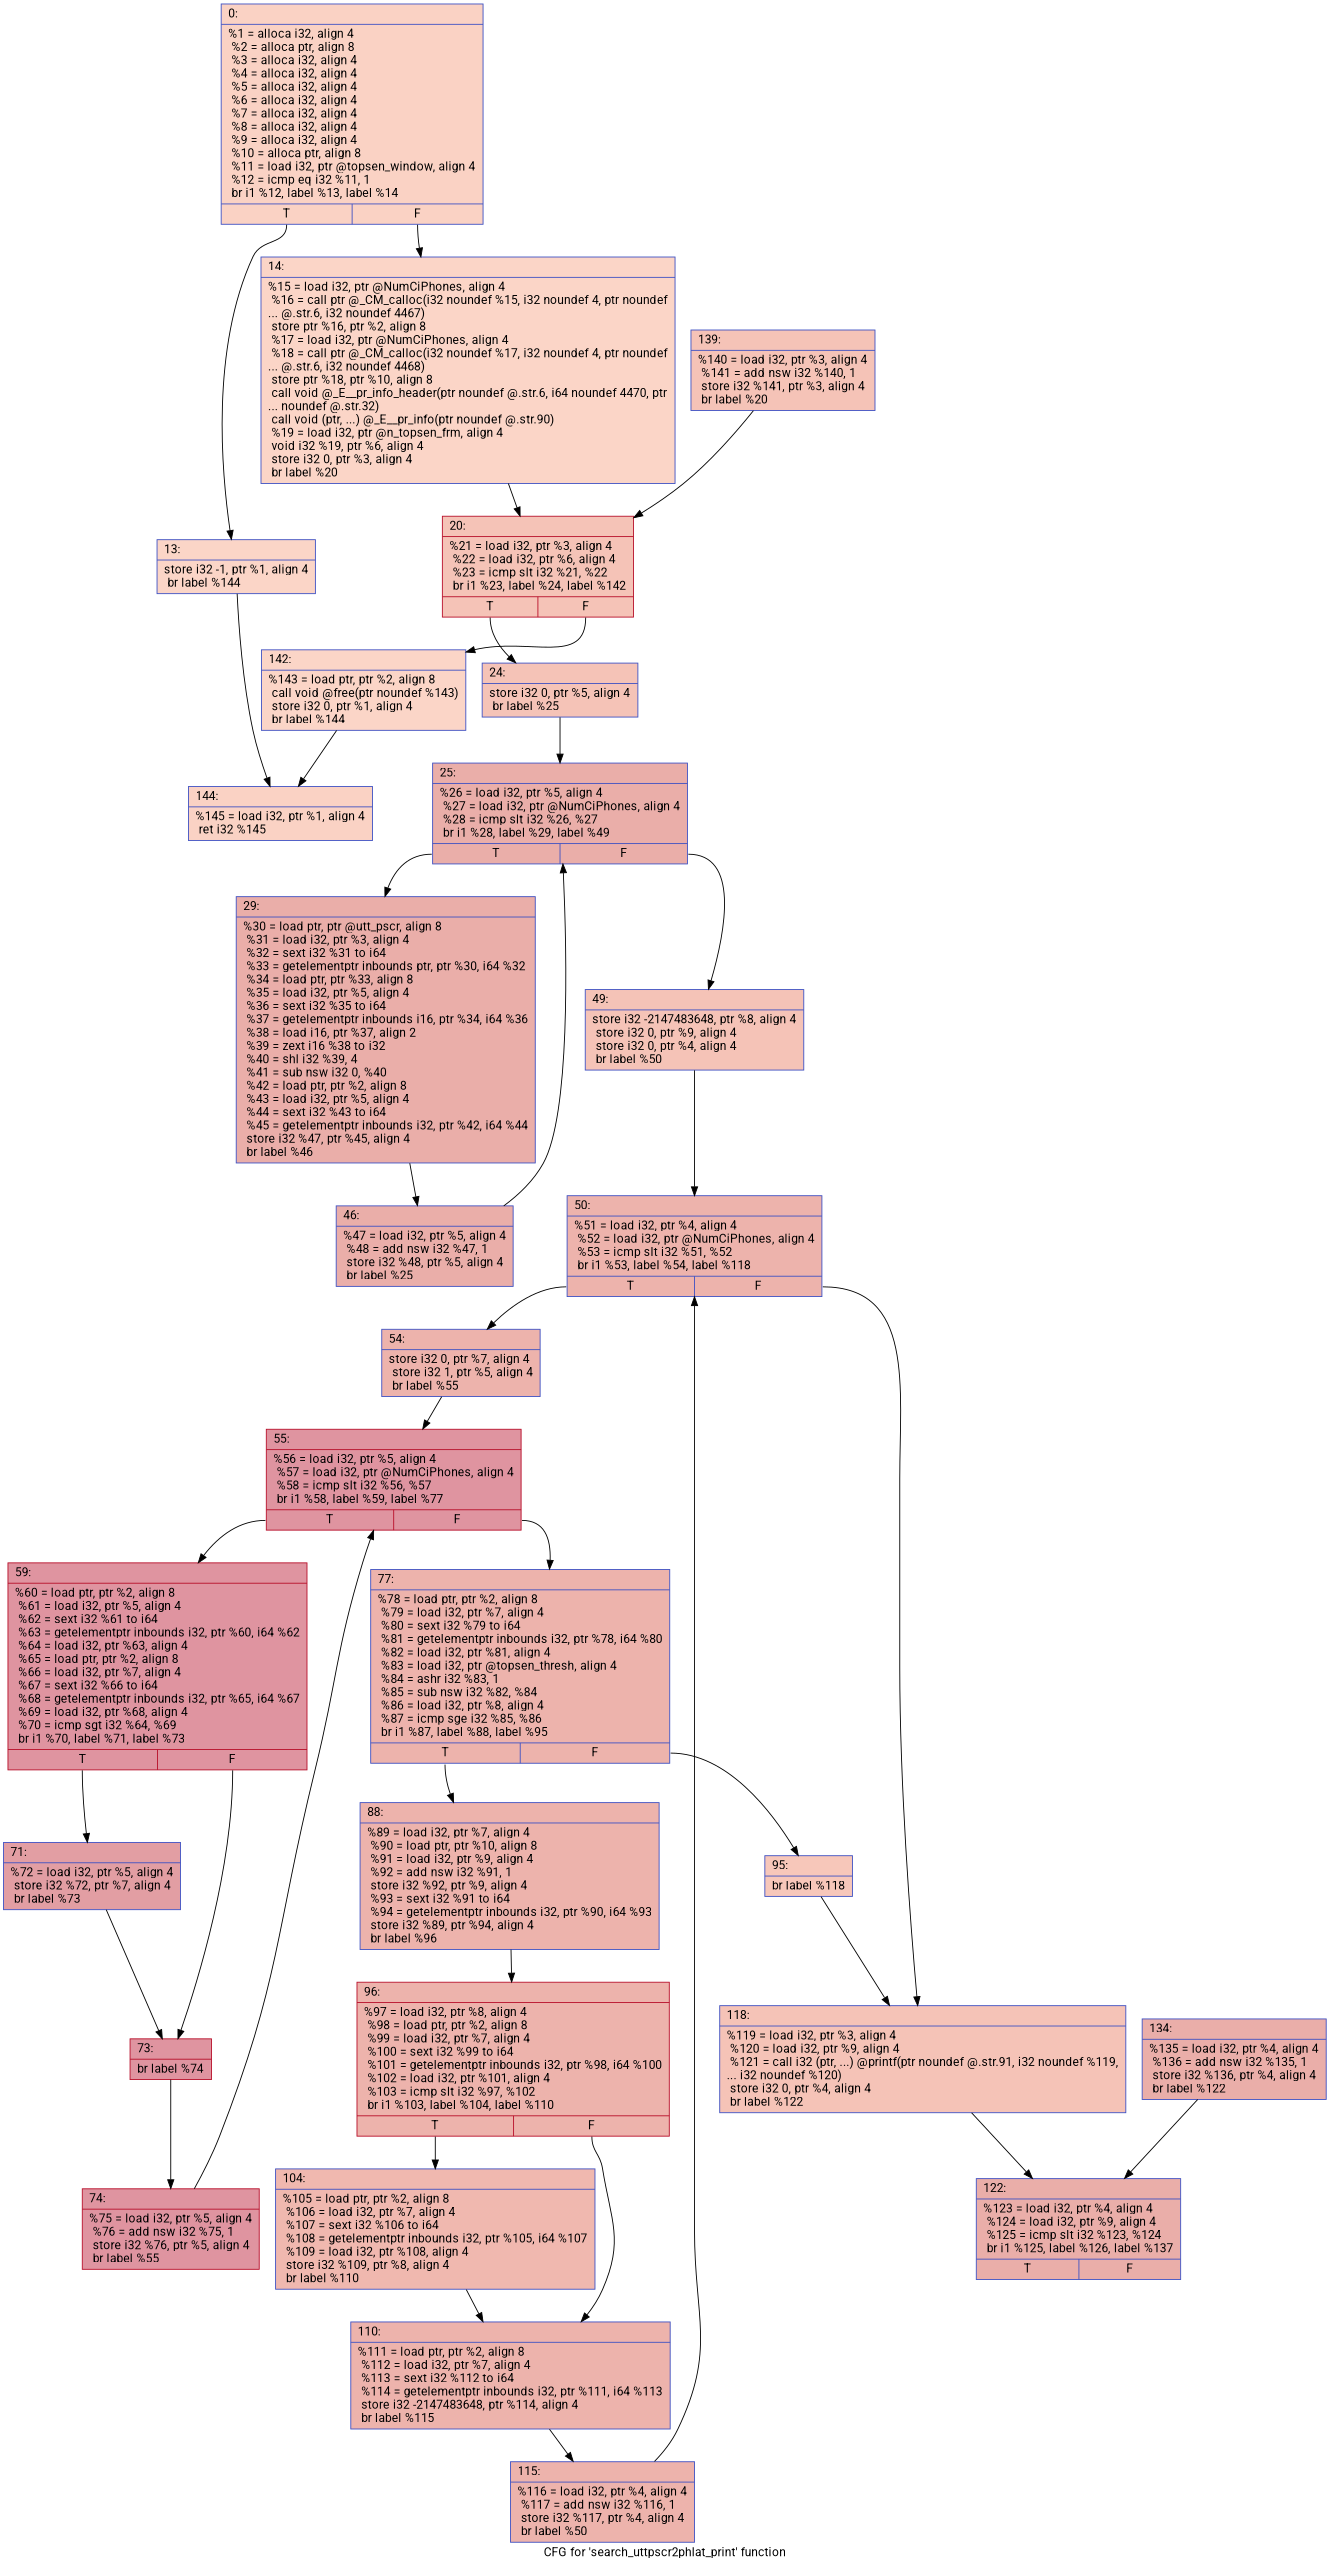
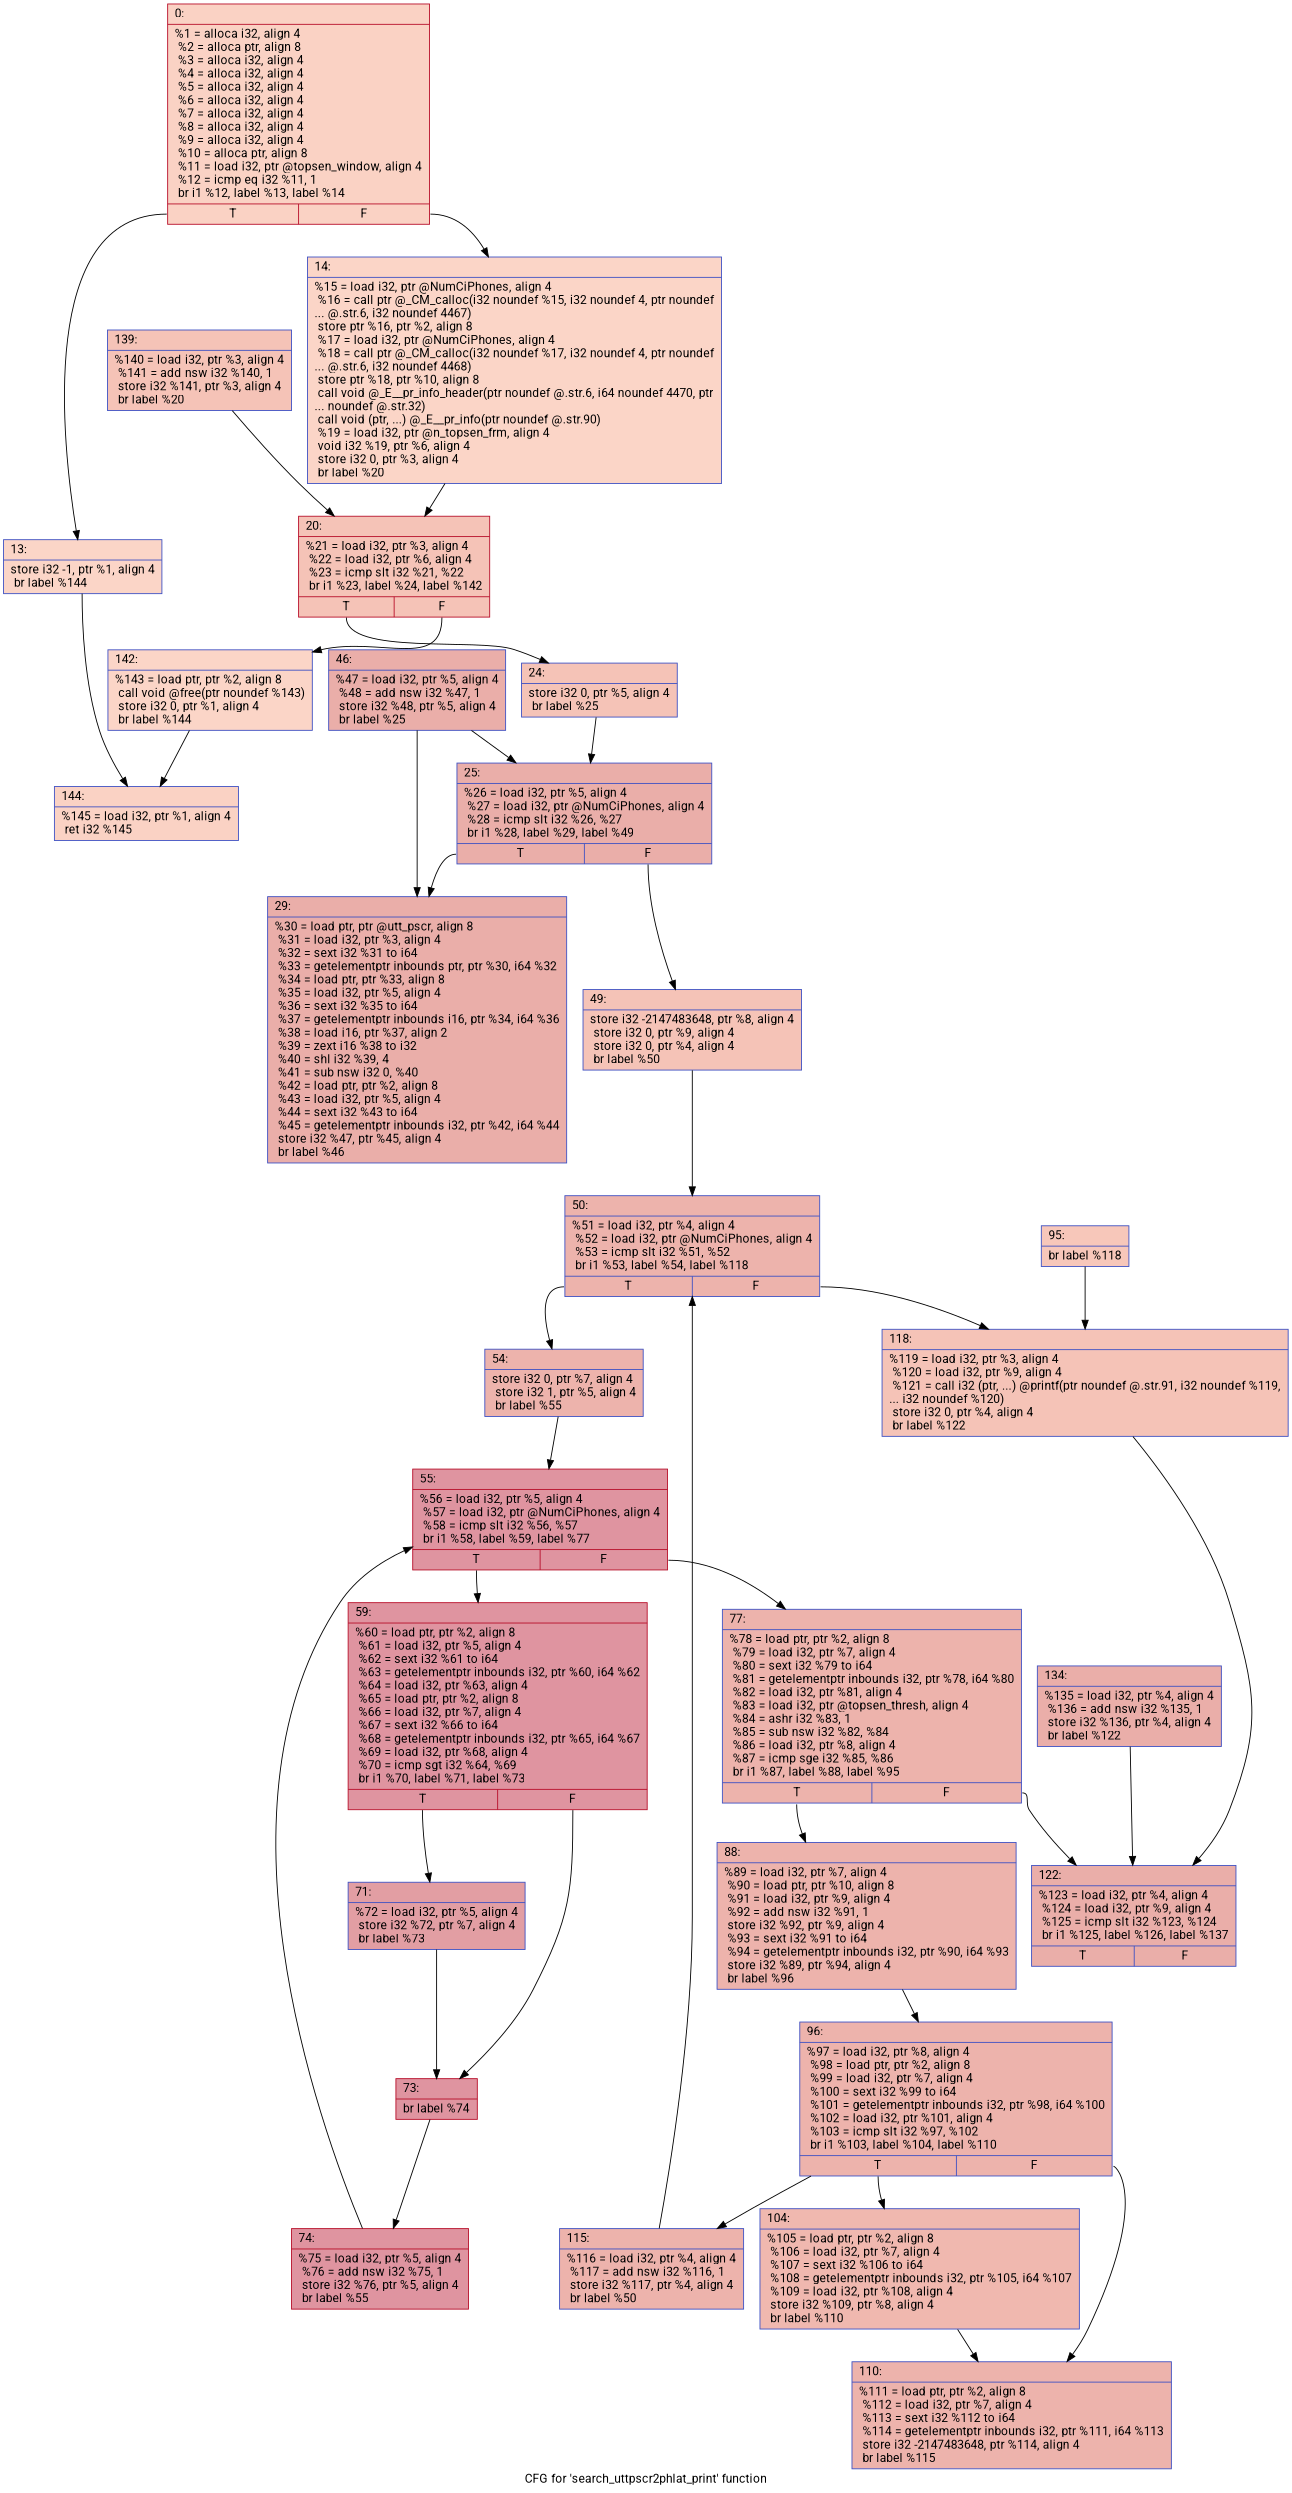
  digraph {
    fontname=Roboto
    label="CFG for 'search_uttpscr2phlat_print' function"
    node [color="#3d50c3ff" fillcolor="#d6524470" fontname=Roboto shape=record style=filled]
    edge [fontname=Roboto]
-   n1 [fillcolor="#f4987a70" label="{0:\l|  %1 = alloca i32, align 4\l  %2 = alloca ptr, align 8\l  %3 = alloca i32, align 4\l  %4 = alloca i32, align 4\l  %5 = alloca i32, align 4\l  %6 = alloca i32, align 4\l  %7 = alloca i32, align 4\l  %8 = alloca i32, align 4\l  %9 = alloca i32, align 4\l  %10 = alloca ptr, align 8\l  %11 = load i32, ptr @topsen_window, align 4\l  %12 = icmp eq i32 %11, 1\l  br i1 %12, label %13, label %14\l|{<s0>T|<s1>F}}"]
+   n1 [color="#b70d28ff" fillcolor="#f4987a70" label="{0:\l|  %1 = alloca i32, align 4\l  %2 = alloca ptr, align 8\l  %3 = alloca i32, align 4\l  %4 = alloca i32, align 4\l  %5 = alloca i32, align 4\l  %6 = alloca i32, align 4\l  %7 = alloca i32, align 4\l  %8 = alloca i32, align 4\l  %9 = alloca i32, align 4\l  %10 = alloca ptr, align 8\l  %11 = load i32, ptr @topsen_window, align 4\l  %12 = icmp eq i32 %11, 1\l  br i1 %12, label %13, label %14\l|{<s0>T|<s1>F}}"]
    n2 [fillcolor="#f5a08170" label="{13:\l|  store i32 -1, ptr %1, align 4\l  br label %144\l}"]
    n3 [fillcolor="#f5a08170" label="{14:\l|  %15 = load i32, ptr @NumCiPhones, align 4\l  %16 = call ptr @_CM_calloc(i32 noundef %15, i32 noundef 4, ptr noundef\l... @.str.6, i32 noundef 4467)\l  store ptr %16, ptr %2, align 8\l  %17 = load i32, ptr @NumCiPhones, align 4\l  %18 = call ptr @_CM_calloc(i32 noundef %17, i32 noundef 4, ptr noundef\l... @.str.6, i32 noundef 4468)\l  store ptr %18, ptr %10, align 8\l  call void @_E__pr_info_header(ptr noundef @.str.6, i64 noundef 4470, ptr\l... noundef @.str.32)\l  call void (ptr, ...) @_E__pr_info(ptr noundef @.str.90)\l  %19 = load i32, ptr @n_topsen_frm, align 4\l  void i32 %19, ptr %6, align 4\l  store i32 0, ptr %3, align 4\l  br label %20\l}"]
    n4 [fillcolor="#f4987a70" label="{144:\l|  %145 = load i32, ptr %1, align 4\l  ret i32 %145\l}"]
    n5 [color="#b70d28ff" fillcolor="#e8765c70" label="{20:\l|  %21 = load i32, ptr %3, align 4\l  %22 = load i32, ptr %6, align 4\l  %23 = icmp slt i32 %21, %22\l  br i1 %23, label %24, label %142\l|{<s0>T|<s1>F}}"]
    n6 [fillcolor="#e8765c70" label="{24:\l|  store i32 0, ptr %5, align 4\l  br label %25\l}"]
    n7 [fillcolor="#f5a08170" label="{142:\l|  %143 = load ptr, ptr %2, align 8\l  call void @free(ptr noundef %143)\l  store i32 0, ptr %1, align 4\l  br label %144\l}"]
    n8 [fillcolor="#d0473d70" label="{25:\l|  %26 = load i32, ptr %5, align 4\l  %27 = load i32, ptr @NumCiPhones, align 4\l  %28 = icmp slt i32 %26, %27\l  br i1 %28, label %29, label %49\l|{<s0>T|<s1>F}}"]
    n9 [fillcolor="#d0473d70" label="{29:\l|  %30 = load ptr, ptr @utt_pscr, align 8\l  %31 = load i32, ptr %3, align 4\l  %32 = sext i32 %31 to i64\l  %33 = getelementptr inbounds ptr, ptr %30, i64 %32\l  %34 = load ptr, ptr %33, align 8\l  %35 = load i32, ptr %5, align 4\l  %36 = sext i32 %35 to i64\l  %37 = getelementptr inbounds i16, ptr %34, i64 %36\l  %38 = load i16, ptr %37, align 2\l  %39 = zext i16 %38 to i32\l  %40 = shl i32 %39, 4\l  %41 = sub nsw i32 0, %40\l  %42 = load ptr, ptr %2, align 8\l  %43 = load i32, ptr %5, align 4\l  %44 = sext i32 %43 to i64\l  %45 = getelementptr inbounds i32, ptr %42, i64 %44\l  store i32 %47, ptr %45, align 4\l  br label %46\l}"]
    n10 [fillcolor="#e8765c70" label="{49:\l|  store i32 -2147483648, ptr %8, align 4\l  store i32 0, ptr %9, align 4\l  store i32 0, ptr %4, align 4\l  br label %50\l}"]
    n11 [fillcolor="#d0473d70" label="{46:\l|  %47 = load i32, ptr %5, align 4\l  %48 = add nsw i32 %47, 1\l  store i32 %48, ptr %5, align 4\l  br label %25\l}"]
    n12 [label="{50:\l|  %51 = load i32, ptr %4, align 4\l  %52 = load i32, ptr @NumCiPhones, align 4\l  %53 = icmp slt i32 %51, %52\l  br i1 %53, label %54, label %118\l|{<s0>T|<s1>F}}"]
    n13 [label="{54:\l|  store i32 0, ptr %7, align 4\l  store i32 1, ptr %5, align 4\l  br label %55\l}"]
    n14 [fillcolor="#e8765c70" label="{118:\l|  %119 = load i32, ptr %3, align 4\l  %120 = load i32, ptr %9, align 4\l  %121 = call i32 (ptr, ...) @printf(ptr noundef @.str.91, i32 noundef %119,\l... i32 noundef %120)\l  store i32 0, ptr %4, align 4\l  br label %122\l}"]
    n15 [color="#b70d28ff" fillcolor="#b70d2870" label="{55:\l|  %56 = load i32, ptr %5, align 4\l  %57 = load i32, ptr @NumCiPhones, align 4\l  %58 = icmp slt i32 %56, %57\l  br i1 %58, label %59, label %77\l|{<s0>T|<s1>F}}"]
    n16 [fillcolor="#d0473d70" label="{122:\l|  %123 = load i32, ptr %4, align 4\l  %124 = load i32, ptr %9, align 4\l  %125 = icmp slt i32 %123, %124\l  br i1 %125, label %126, label %137\l|{<s0>T|<s1>F}}"]
    n17 [color="#b70d28ff" fillcolor="#b70d2870" label="{59:\l|  %60 = load ptr, ptr %2, align 8\l  %61 = load i32, ptr %5, align 4\l  %62 = sext i32 %61 to i64\l  %63 = getelementptr inbounds i32, ptr %60, i64 %62\l  %64 = load i32, ptr %63, align 4\l  %65 = load ptr, ptr %2, align 8\l  %66 = load i32, ptr %7, align 4\l  %67 = sext i32 %66 to i64\l  %68 = getelementptr inbounds i32, ptr %65, i64 %67\l  %69 = load i32, ptr %68, align 4\l  %70 = icmp sgt i32 %64, %69\l  br i1 %70, label %71, label %73\l|{<s0>T|<s1>F}}"]
    n18 [label="{77:\l|  %78 = load ptr, ptr %2, align 8\l  %79 = load i32, ptr %7, align 4\l  %80 = sext i32 %79 to i64\l  %81 = getelementptr inbounds i32, ptr %78, i64 %80\l  %82 = load i32, ptr %81, align 4\l  %83 = load i32, ptr @topsen_thresh, align 4\l  %84 = ashr i32 %83, 1\l  %85 = sub nsw i32 %82, %84\l  %86 = load i32, ptr %8, align 4\l  %87 = icmp sge i32 %85, %86\l  br i1 %87, label %88, label %95\l|{<s0>T|<s1>F}}"]
    n19 [fillcolor="#be242e70" label="{71:\l|  %72 = load i32, ptr %5, align 4\l  store i32 %72, ptr %7, align 4\l  br label %73\l}"]
    n20 [color="#b70d28ff" fillcolor="#b70d2870" label="{73:\l|  br label %74\l}"]
    n21 [label="{88:\l|  %89 = load i32, ptr %7, align 4\l  %90 = load ptr, ptr %10, align 8\l  %91 = load i32, ptr %9, align 4\l  %92 = add nsw i32 %91, 1\l  store i32 %92, ptr %9, align 4\l  %93 = sext i32 %91 to i64\l  %94 = getelementptr inbounds i32, ptr %90, i64 %93\l  store i32 %89, ptr %94, align 4\l  br label %96\l}"]
    n22 [fillcolor="#ec7f6370" label="{95:\l|  br label %118\l}"]
    n23 [color="#b70d28ff" fillcolor="#b70d2870" label="{74:\l|  %75 = load i32, ptr %5, align 4\l  %76 = add nsw i32 %75, 1\l  store i32 %76, ptr %5, align 4\l  br label %55\l}"]
-   n24 [color="#b70d28ff" label="{96:\l|  %97 = load i32, ptr %8, align 4\l  %98 = load ptr, ptr %2, align 8\l  %99 = load i32, ptr %7, align 4\l  %100 = sext i32 %99 to i64\l  %101 = getelementptr inbounds i32, ptr %98, i64 %100\l  %102 = load i32, ptr %101, align 4\l  %103 = icmp slt i32 %97, %102\l  br i1 %103, label %104, label %110\l|{<s0>T|<s1>F}}"]
+   n24 [label="{96:\l|  %97 = load i32, ptr %8, align 4\l  %98 = load ptr, ptr %2, align 8\l  %99 = load i32, ptr %7, align 4\l  %100 = sext i32 %99 to i64\l  %101 = getelementptr inbounds i32, ptr %98, i64 %100\l  %102 = load i32, ptr %101, align 4\l  %103 = icmp slt i32 %97, %102\l  br i1 %103, label %104, label %110\l|{<s0>T|<s1>F}}"]
    n25 [fillcolor="#dc5d4a70" label="{104:\l|  %105 = load ptr, ptr %2, align 8\l  %106 = load i32, ptr %7, align 4\l  %107 = sext i32 %106 to i64\l  %108 = getelementptr inbounds i32, ptr %105, i64 %107\l  %109 = load i32, ptr %108, align 4\l  store i32 %109, ptr %8, align 4\l  br label %110\l}"]
    n26 [label="{110:\l|  %111 = load ptr, ptr %2, align 8\l  %112 = load i32, ptr %7, align 4\l  %113 = sext i32 %112 to i64\l  %114 = getelementptr inbounds i32, ptr %111, i64 %113\l  store i32 -2147483648, ptr %114, align 4\l  br label %115\l}"]
    n27 [label="{115:\l|  %116 = load i32, ptr %4, align 4\l  %117 = add nsw i32 %116, 1\l  store i32 %117, ptr %4, align 4\l  br label %50\l}"]
    n28 [fillcolor="#d0473d70" label="{134:\l|  %135 = load i32, ptr %4, align 4\l  %136 = add nsw i32 %135, 1\l  store i32 %136, ptr %4, align 4\l  br label %122\l}"]
    n29 [fillcolor="#e8765c70" label="{139:\l|  %140 = load i32, ptr %3, align 4\l  %141 = add nsw i32 %140, 1\l  store i32 %141, ptr %3, align 4\l  br label %20\l}"]
    n1 -> n2 [tailport=s0]
    n1 -> n3 [tailport=s1]
    n2 -> n4
    n3 -> n5
    n5 -> n6 [tailport=s0]
    n5 -> n7 [tailport=s1]
    n6 -> n8
    n7 -> n4
    n8 -> n9 [tailport=s0]
    n8 -> n10 [tailport=s1]
-   n9 -> n11
+   n11 -> n9
    n10 -> n12
    n11 -> n8
    n12 -> n13 [tailport=s0]
    n12 -> n14 [tailport=s1]
    n13 -> n15
    n14 -> n16
    n15 -> n17 [tailport=s0]
    n15 -> n18 [tailport=s1]
    n17 -> n19 [tailport=s0]
    n17 -> n20 [tailport=s1]
    n18 -> n21 [tailport=s0]
-   n18 -> n22 [tailport=s1]
+   n18 -> n16 [tailport=s1]
    n19 -> n20
    n20 -> n23
    n21 -> n24
    n22 -> n14
    n23 -> n15
    n24 -> n25 [tailport=s0]
    n24 -> n26 [tailport=s1]
    n25 -> n26
-   n26 -> n27
+   n24 -> n27
    n27 -> n12
    n28 -> n16
    n29 -> n5
  }
